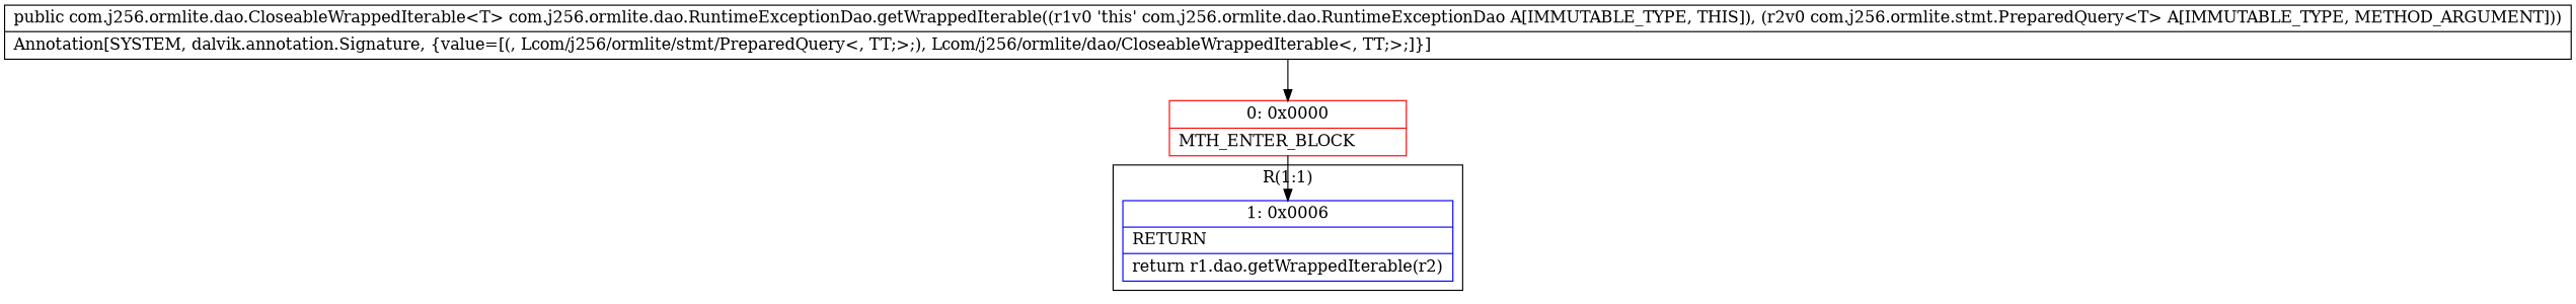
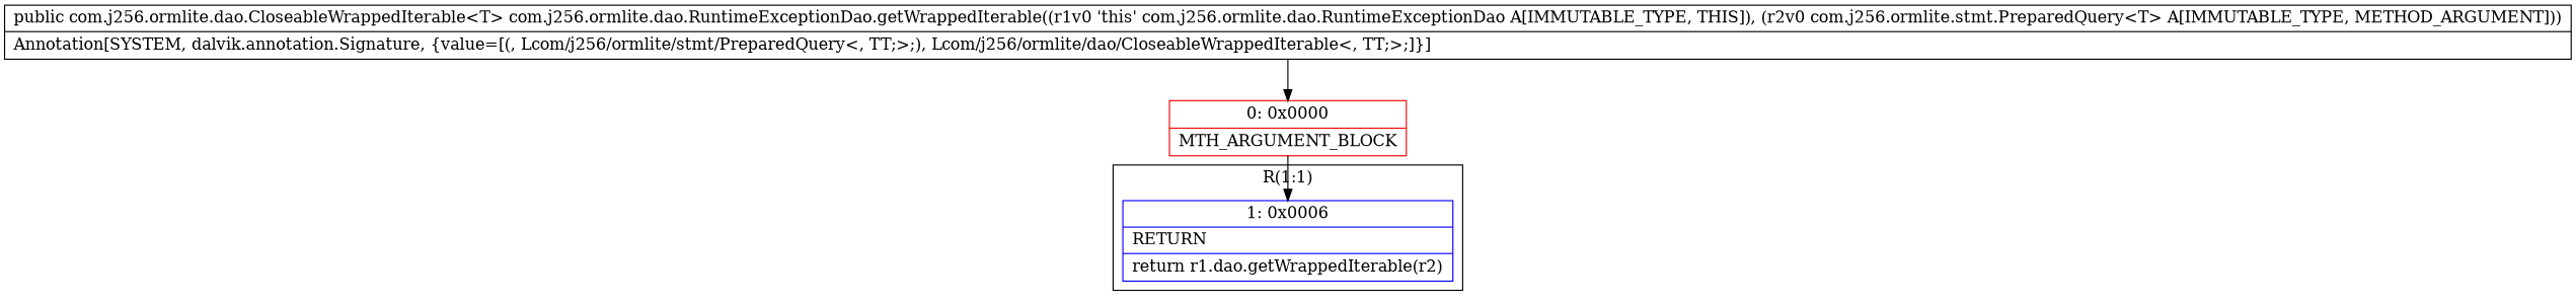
  digraph {
    node [shape=record]
    n1 [color=blue label="{1\:\ 0x0006|RETURN\l|return r1.dao.getWrappedIterable(r2)\l}"]
-   n2 [color=red label="{0\:\ 0x0000|MTH_ENTER_BLOCK\l}"]
+   n2 [color=red label="{0\:\ 0x0000|MTH_ARGUMENT_BLOCK\l}"]
    n3 [label="{public com.j256.ormlite.dao.CloseableWrappedIterable\<T\> com.j256.ormlite.dao.RuntimeExceptionDao.getWrappedIterable((r1v0 'this' com.j256.ormlite.dao.RuntimeExceptionDao A[IMMUTABLE_TYPE, THIS]), (r2v0 com.j256.ormlite.stmt.PreparedQuery\<T\> A[IMMUTABLE_TYPE, METHOD_ARGUMENT]))  | Annotation[SYSTEM, dalvik.annotation.Signature, \{value=[(, Lcom\/j256\/ormlite\/stmt\/PreparedQuery\<, TT;\>;), Lcom\/j256\/ormlite\/dao\/CloseableWrappedIterable\<, TT;\>;]\}]\l}"]
    subgraph cluster_1 {
      label="R(1:1)"
      n1
    }
    n2 -> n1
    n3 -> n2
  }
